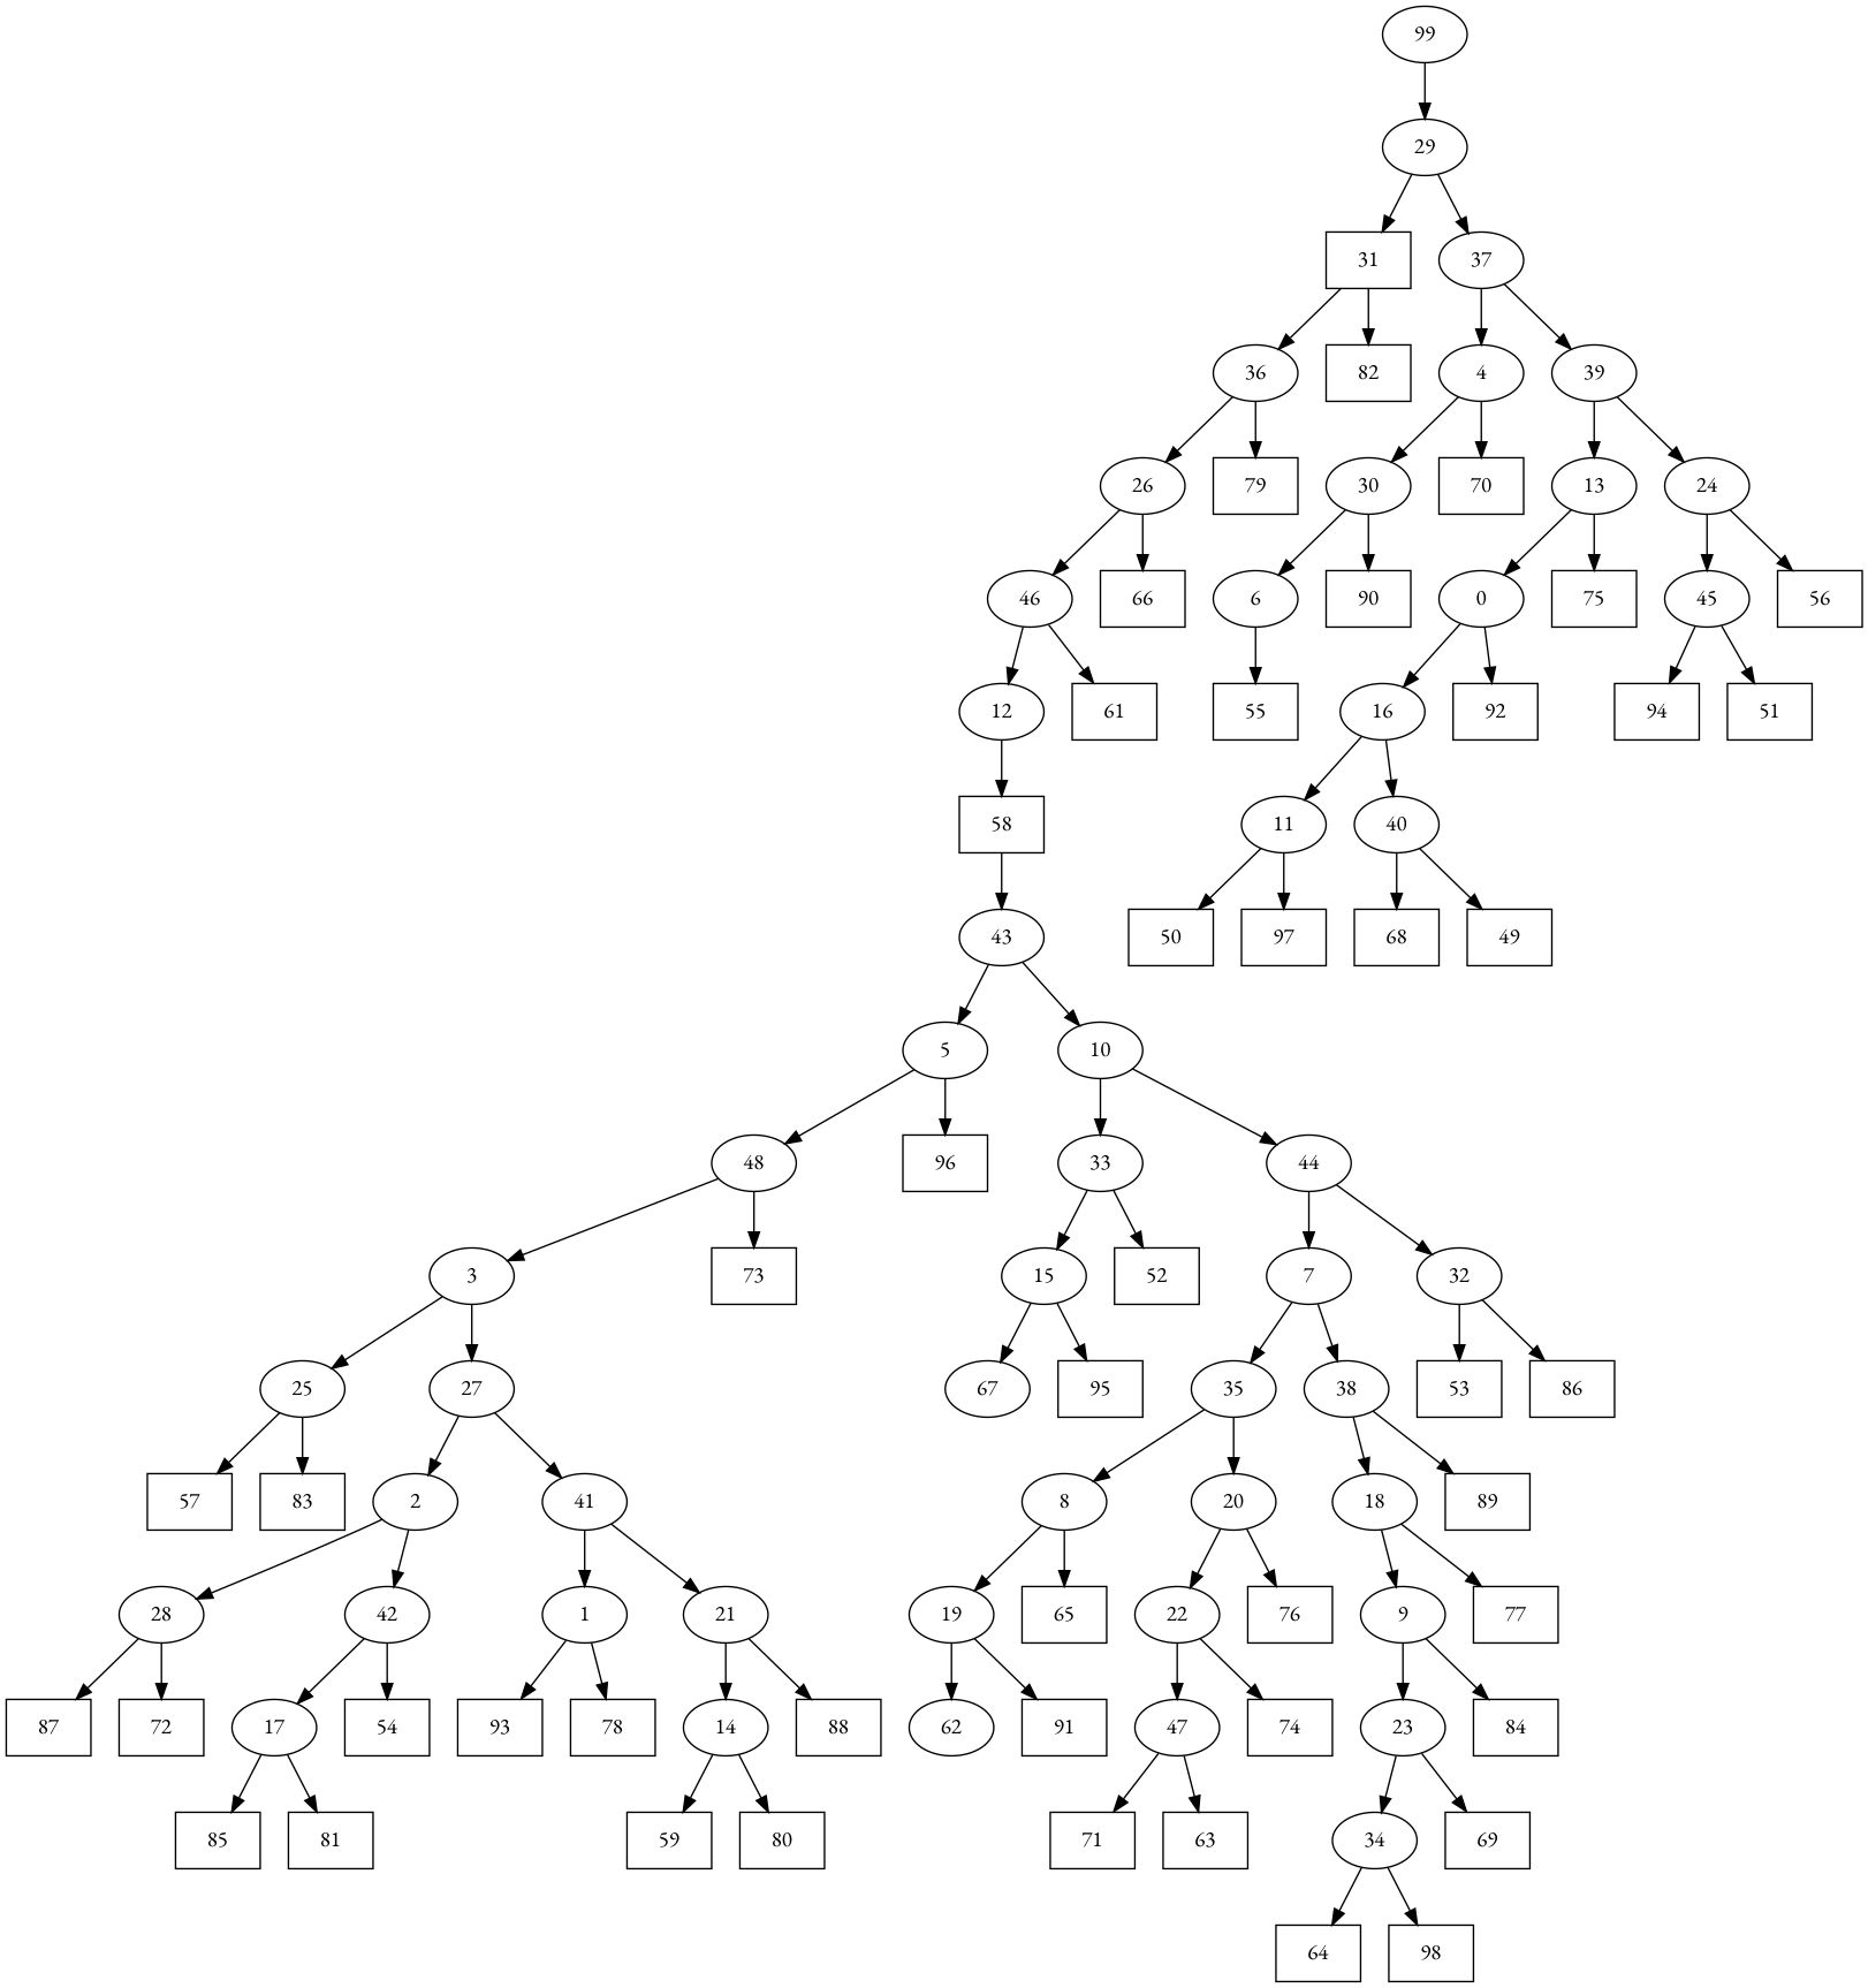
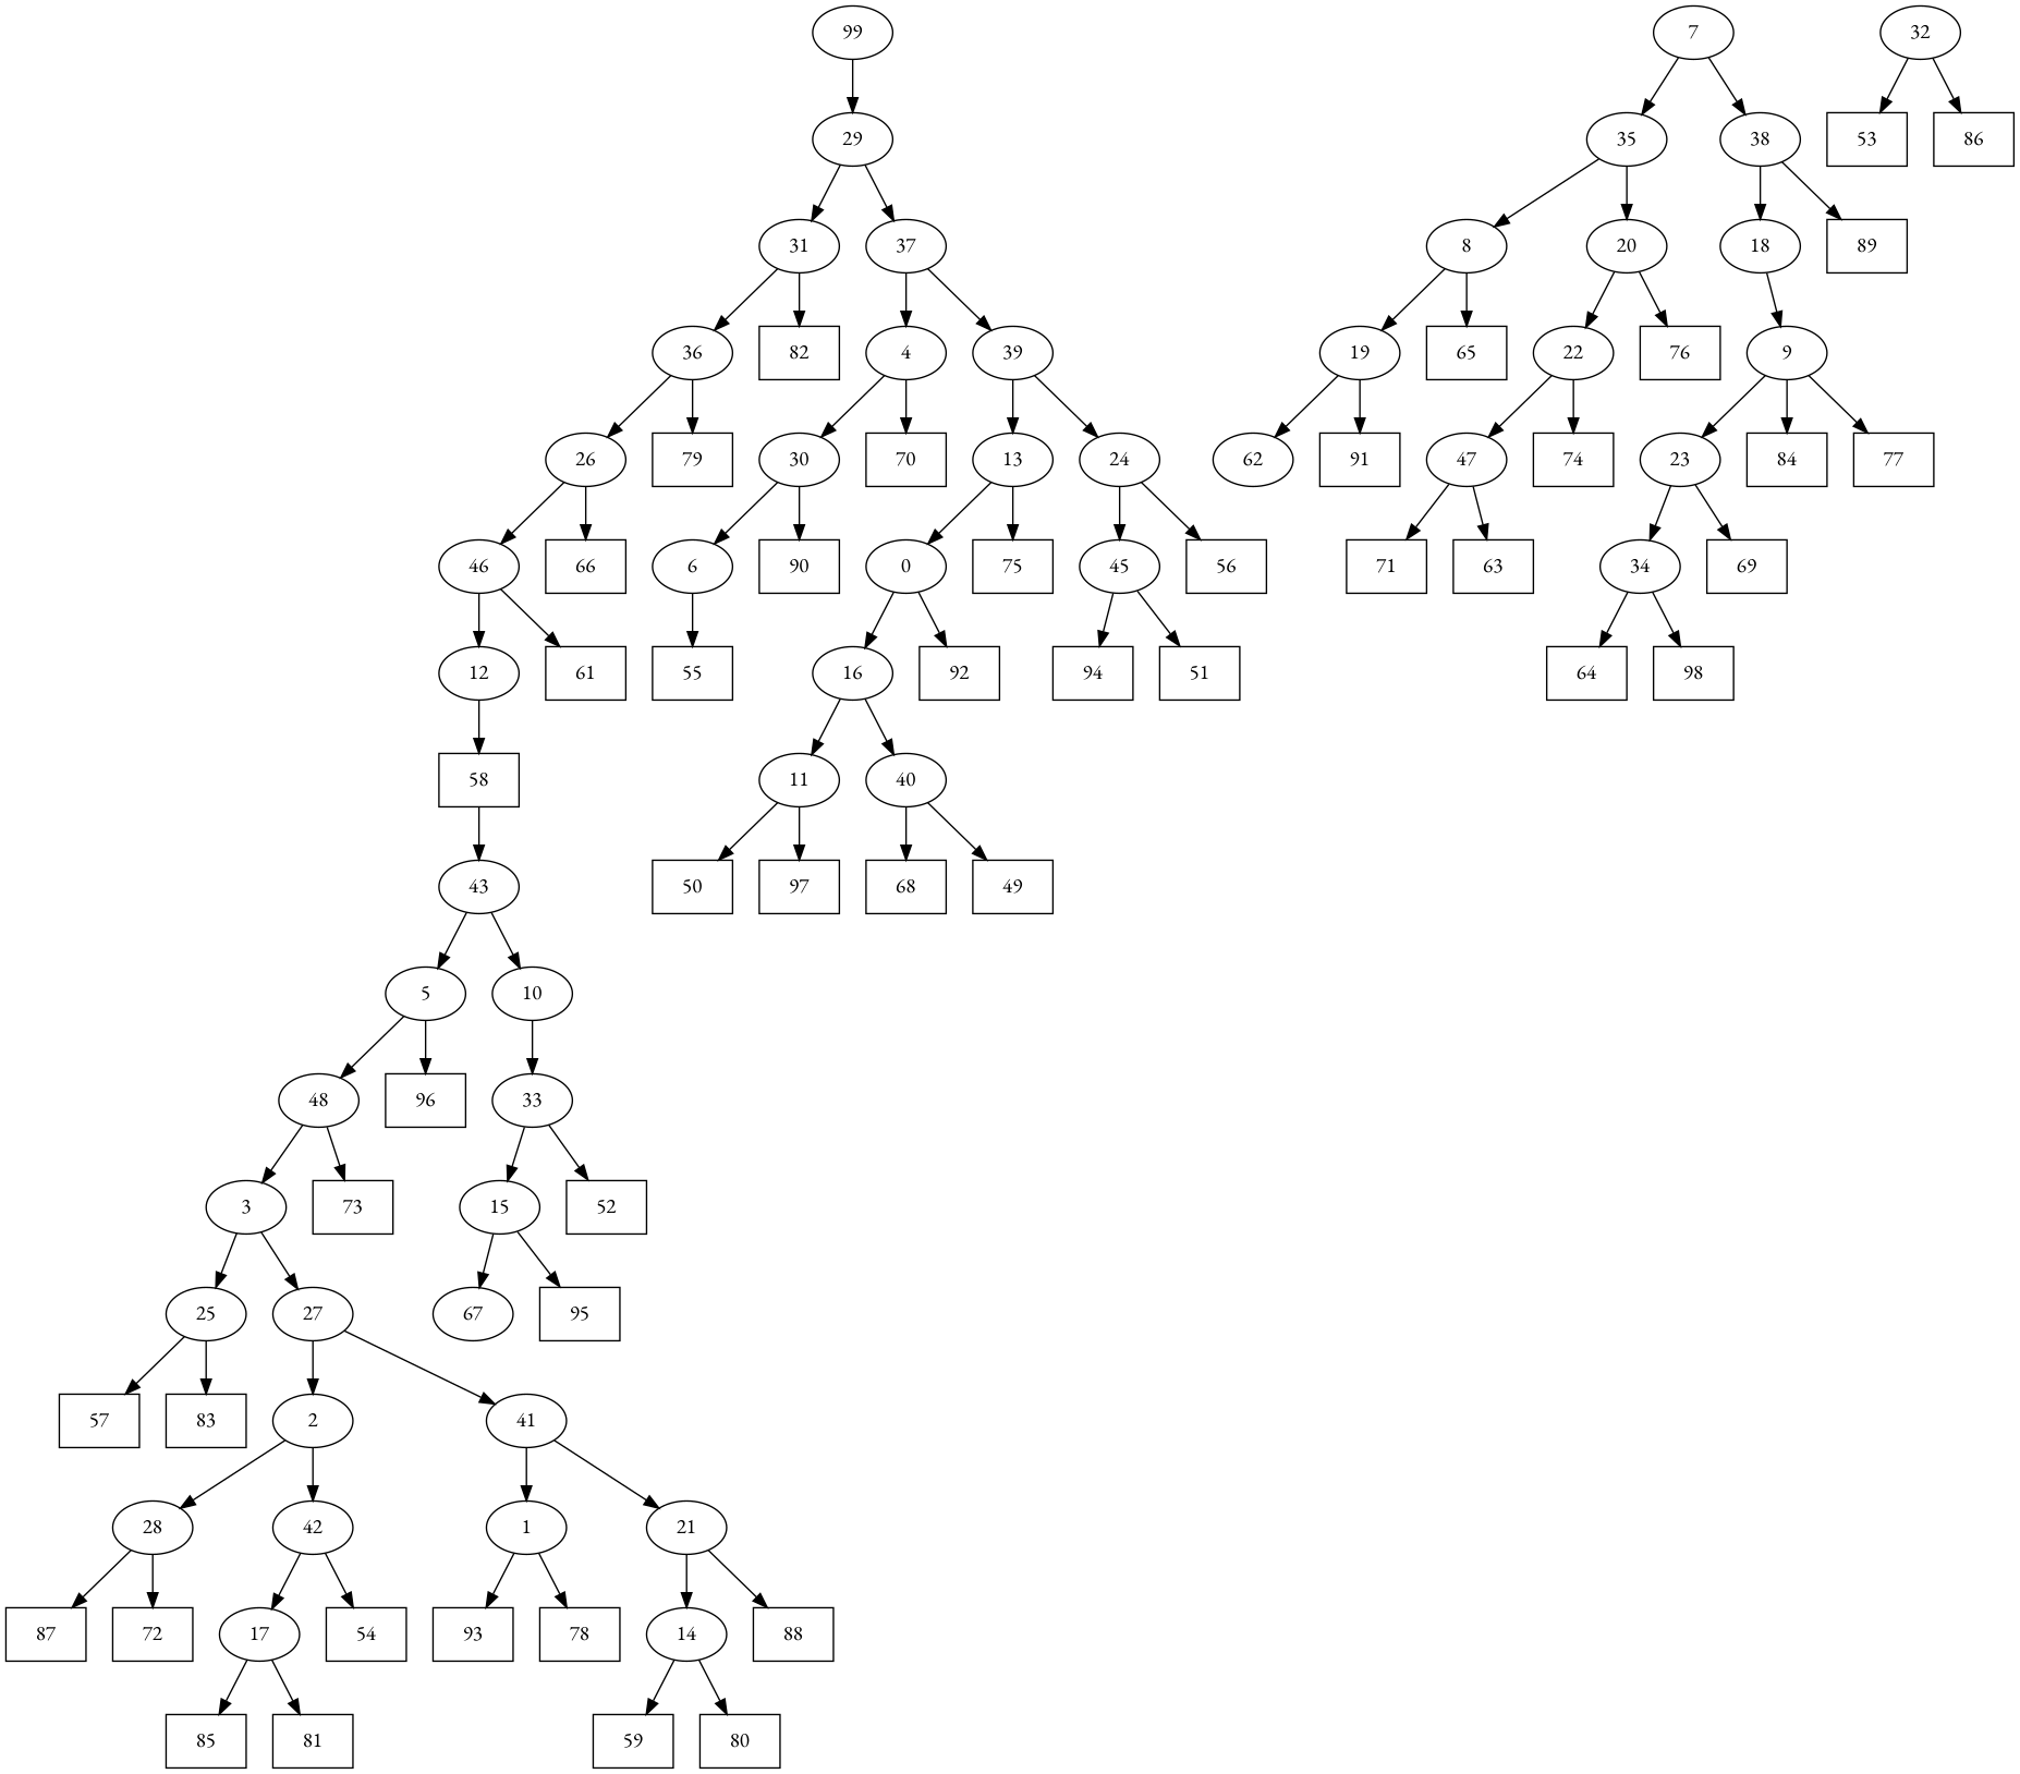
  digraph {
    fontname="EB Garamond"
    node [fontname="EB Garamond"]
    edge [fontname="EB Garamond"]
    n1 [label=0]
    n2 [label=16]
    n3 [label=92 shape=box]
    n4 [label=11]
    n5 [label=40]
    n6 [label=1]
    n7 [label=93 shape=box]
    n8 [label=78 shape=box]
    n9 [label=2]
    n10 [label=28]
    n11 [label=42]
    n12 [label=87 shape=box]
    n13 [label=72 shape=box]
    n14 [label=17]
    n15 [label=54 shape=box]
    n16 [label=3]
    n17 [label=25]
    n18 [label=27]
    n19 [label=57 shape=box]
    n20 [label=83 shape=box]
    n21 [label=41]
    n22 [label=4]
    n23 [label=30]
    n24 [label=70 shape=box]
    n25 [label=6]
    n26 [label=90 shape=box]
    n27 [label=5]
    n28 [label=48]
    n29 [label=96 shape=box]
    n30 [label=73 shape=box]
    n31 [label=55 shape=box]
    n32 [label=7]
    n33 [label=35]
    n34 [label=38]
    n35 [label=8]
    n36 [label=20]
    n37 [label=18]
    n38 [label=89 shape=box]
    n39 [label=19]
    n40 [label=65 shape=box]
    n41 [label=62 shape=ellipse]
    n42 [label=91 shape=box]
    n43 [label=9]
    n44 [label=23]
    n45 [label=84 shape=box]
    n46 [label=34]
    n47 [label=69 shape=box]
    n48 [label=10]
    n49 [label=33]
-   n50 [label=44]
    n51 [label=15]
    n52 [label=52 shape=box]
    n53 [label=32]
    n54 [label=50 shape=box]
    n55 [label=97 shape=box]
    n56 [label=12]
    n57 [label=58 shape=box]
    n58 [label=43]
    n59 [label=13]
    n60 [label=75 shape=box]
    n61 [label=14]
    n62 [label=59 shape=box]
    n63 [label=80 shape=box]
    n64 [label=67 shape=ellipse]
    n65 [label=95 shape=box]
    n66 [label=68 shape=box]
    n67 [label=49 shape=box]
    n68 [label=85 shape=box]
    n69 [label=81 shape=box]
    n70 [label=77 shape=box]
    n71 [label=22]
    n72 [label=76 shape=box]
    n73 [label=47]
    n74 [label=74 shape=box]
    n75 [label=21]
    n76 [label=88 shape=box]
    n77 [label=71 shape=box]
    n78 [label=63 shape=box]
    n79 [label=64 shape=box]
    n80 [label=98 shape=box]
    n81 [label=24]
    n82 [label=45]
    n83 [label=56 shape=box]
    n84 [label=94 shape=box]
    n85 [label=51 shape=box]
    n86 [label=26]
    n87 [label=46]
    n88 [label=66 shape=box]
    n89 [label=61 shape=box]
    n90 [label=29]
-   n91 [label=31 shape=box]
+   n91 [label=31]
    n92 [label=37]
    n93 [label=36]
    n94 [label=82 shape=box]
    n95 [label=39]
    n96 [label=79 shape=box]
    n97 [label=53 shape=box]
    n98 [label=86 shape=box]
    n99 [label=99]
    n1 -> n2
    n1 -> n3
    n2 -> n4
    n2 -> n5
    n4 -> n54
    n4 -> n55
    n5 -> n66
    n5 -> n67
    n6 -> n7
    n6 -> n8
    n9 -> n10
    n9 -> n11
    n10 -> n12
    n10 -> n13
    n11 -> n14
    n11 -> n15
    n14 -> n68
    n14 -> n69
    n16 -> n17
    n16 -> n18
    n17 -> n19
    n17 -> n20
    n18 -> n9
    n18 -> n21
    n21 -> n6
    n21 -> n75
    n22 -> n23
    n22 -> n24
    n23 -> n25
    n23 -> n26
    n25 -> n31
    n27 -> n28
    n27 -> n29
    n28 -> n16
    n28 -> n30
    n32 -> n33
    n32 -> n34
    n33 -> n35
    n33 -> n36
    n34 -> n37
    n34 -> n38
    n35 -> n39
    n35 -> n40
    n36 -> n71
    n36 -> n72
    n37 -> n43
-   n37 -> n70
+   n43 -> n70
    n39 -> n41
    n39 -> n42
    n43 -> n44
    n43 -> n45
    n44 -> n46
    n44 -> n47
    n46 -> n79
    n46 -> n80
    n48 -> n49
-   n48 -> n50
    n49 -> n51
    n49 -> n52
-   n50 -> n32
-   n50 -> n53
    n51 -> n64
    n51 -> n65
    n53 -> n97
    n53 -> n98
    n56 -> n57
    n57 -> n58
    n58 -> n27
    n58 -> n48
    n59 -> n1
    n59 -> n60
    n61 -> n62
    n61 -> n63
    n71 -> n73
    n71 -> n74
    n73 -> n77
    n73 -> n78
    n75 -> n61
    n75 -> n76
    n81 -> n82
    n81 -> n83
    n82 -> n84
    n82 -> n85
    n86 -> n87
    n86 -> n88
    n87 -> n56
    n87 -> n89
    n90 -> n91
    n90 -> n92
    n91 -> n93
    n91 -> n94
    n92 -> n22
    n92 -> n95
    n93 -> n86
    n93 -> n96
    n95 -> n59
    n95 -> n81
    n99 -> n90
  }
